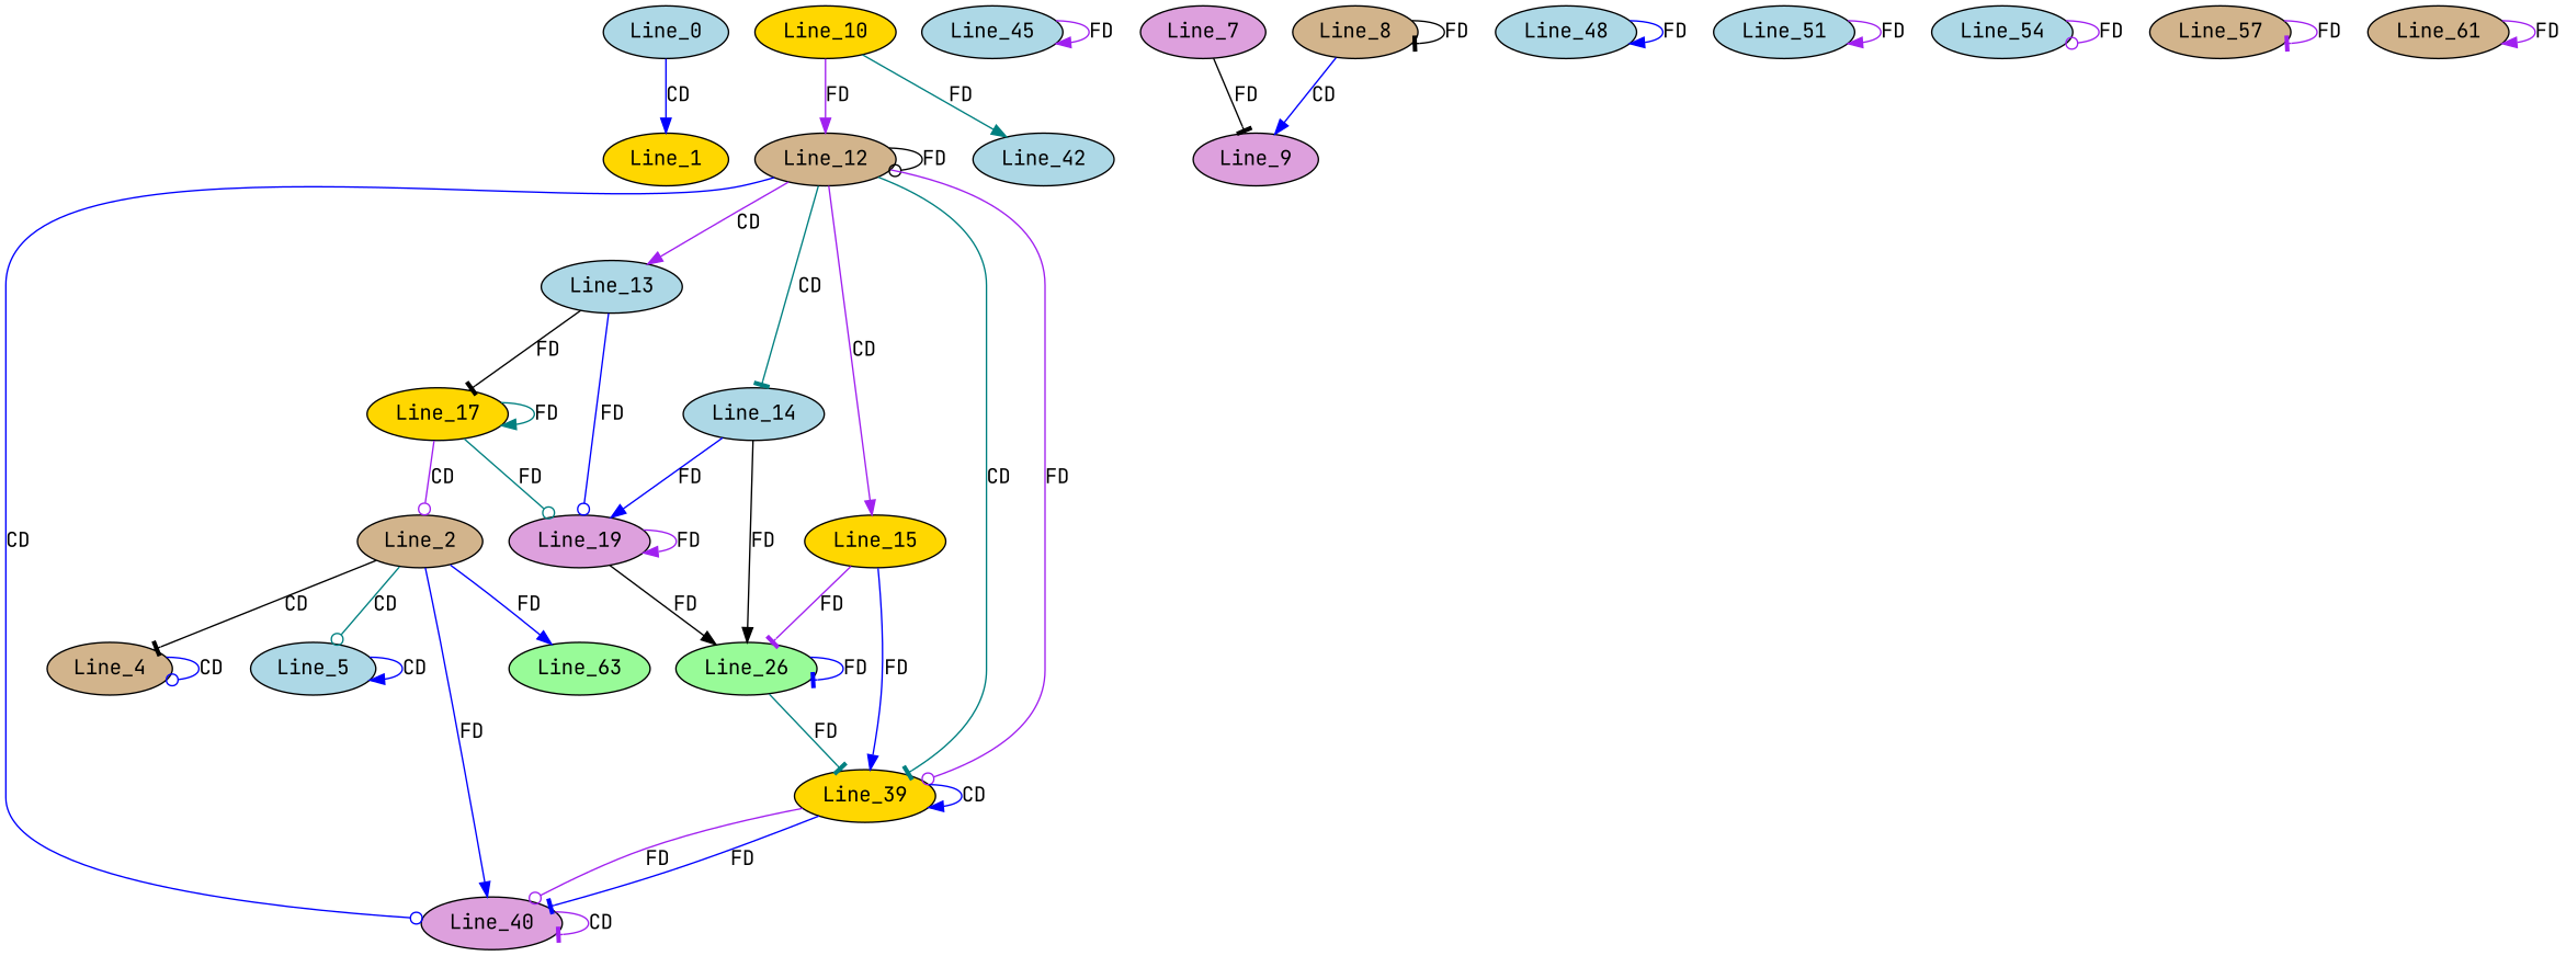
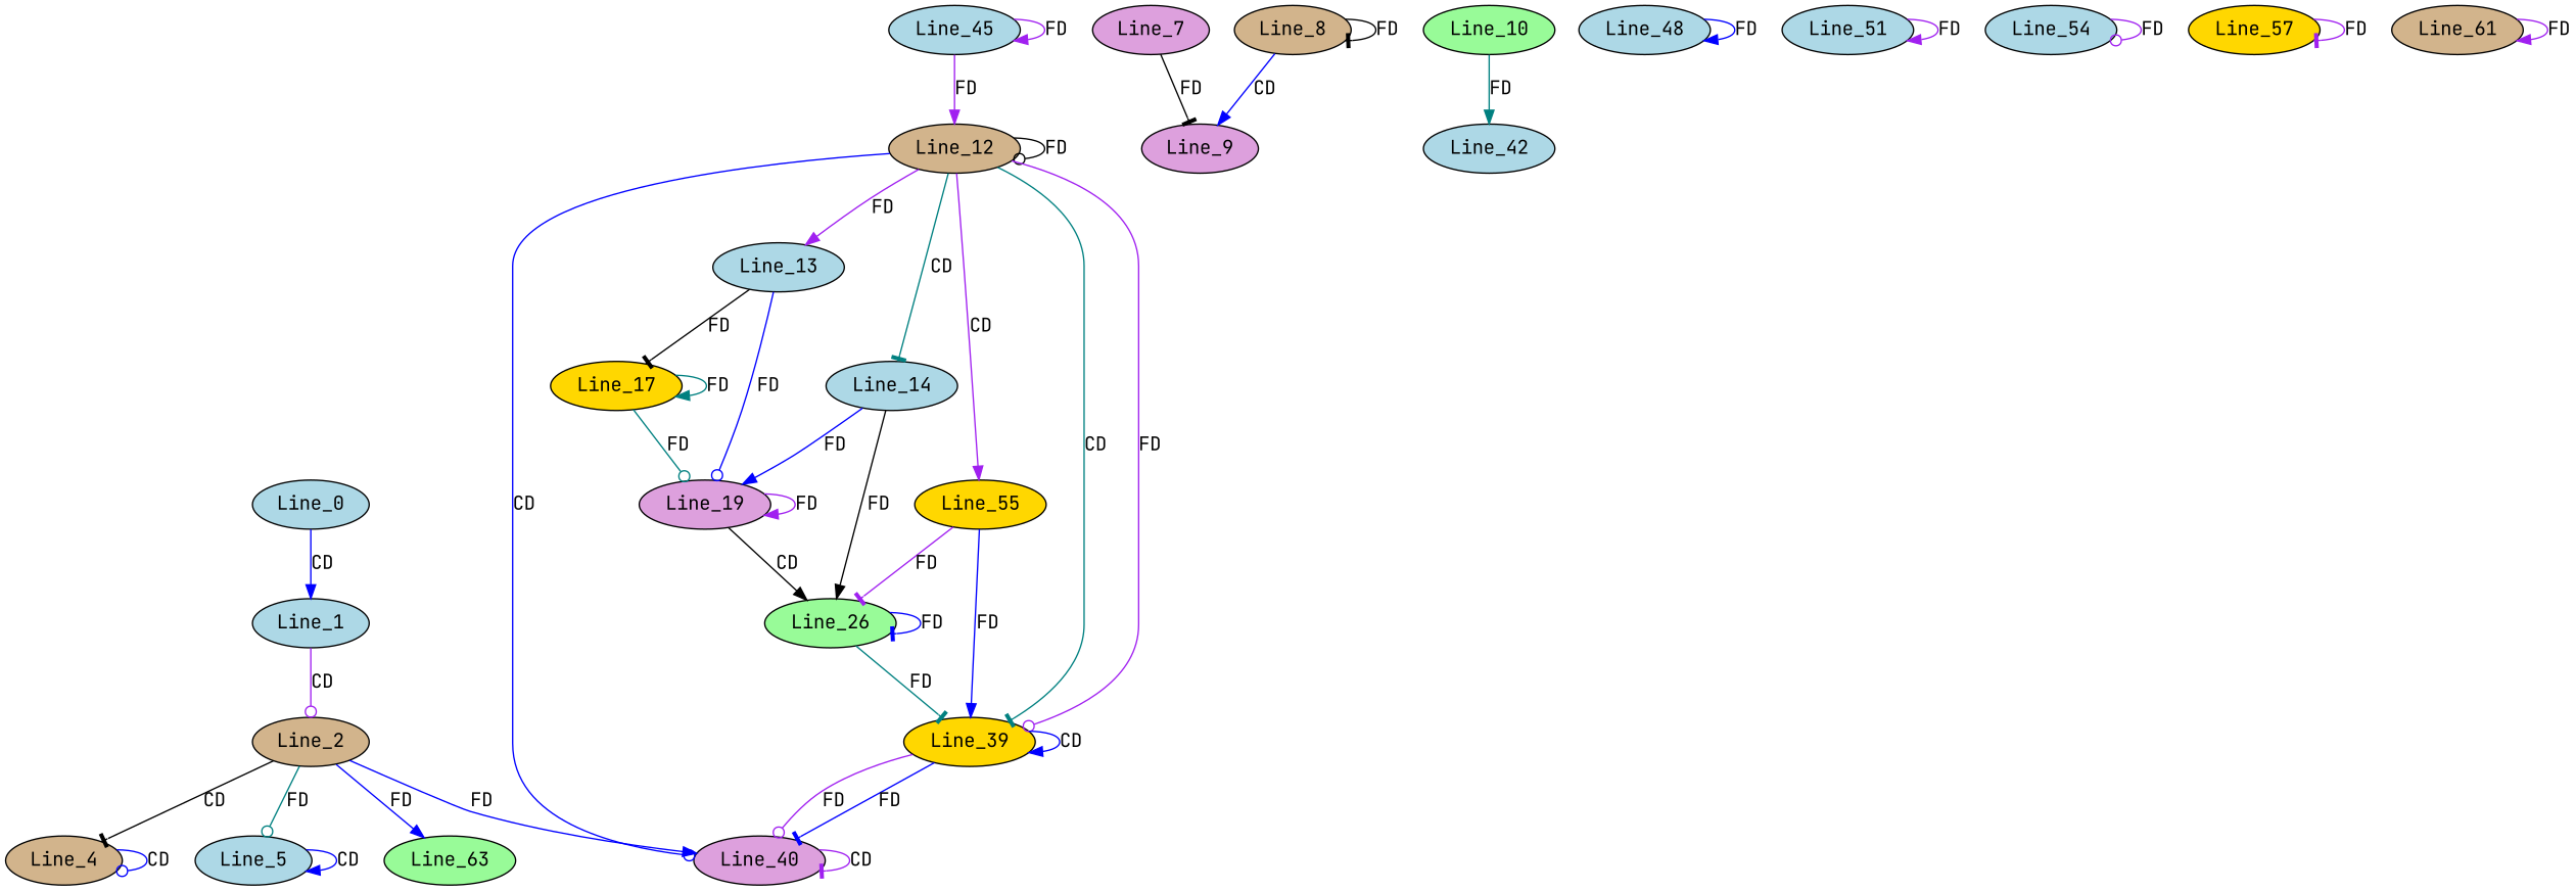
  digraph {
    fontname="JetBrains Mono"
    node [fillcolor=lightblue fontname="JetBrains Mono" style=filled]
    edge [arrowhead=normal color=blue fontname="JetBrains Mono"]
    Line_0
-   Line_1 [fillcolor=gold]
+   Line_1
    Line_2 [fillcolor=tan]
    Line_4 [fillcolor=tan]
    Line_5
    Line_40 [fillcolor=plum]
    Line_63 [fillcolor=palegreen]
    Line_45
    Line_7 [fillcolor=plum]
    Line_9 [fillcolor=plum]
    Line_8 [fillcolor=tan]
    Line_12 [fillcolor=tan]
    Line_13
    Line_14
-   Line_15 [fillcolor=gold]
+   Line_15 [fillcolor=gold label=Line_55]
    Line_39 [fillcolor=gold]
    Line_17 [fillcolor=gold]
    Line_19 [fillcolor=plum]
    Line_26 [fillcolor=palegreen]
-   Line_10 [fillcolor=gold]
+   Line_10 [fillcolor=palegreen]
    Line_42
    Line_48
    Line_51
    Line_54
-   Line_57 [fillcolor=tan]
+   Line_57 [fillcolor=gold]
    Line_61 [fillcolor=tan]
    Line_0 -> Line_1 [label=CD]
-   Line_17 -> Line_2 [arrowhead=odot color=purple label=CD]
+   Line_1 -> Line_2 [arrowhead=odot color=purple label=CD]
    Line_2 -> Line_4 [arrowhead=tee color=black label=CD]
-   Line_2 -> Line_5 [arrowhead=odot color=teal label=CD]
+   Line_2 -> Line_5 [arrowhead=odot color=teal label=FD]
    Line_2 -> Line_40 [label=FD]
    Line_2 -> Line_63 [label=FD]
    Line_4 -> Line_4 [arrowhead=odot label=CD]
    Line_5 -> Line_5 [label=CD]
    Line_40 -> Line_40 [arrowhead=tee color=purple label=CD]
    Line_45 -> Line_45 [color=purple label=FD]
    Line_7 -> Line_9 [arrowhead=tee color=black label=FD]
    Line_8 -> Line_9 [label=CD]
    Line_8 -> Line_8 [arrowhead=tee color=black label=FD]
    Line_12 -> Line_40 [arrowhead=odot label=CD]
    Line_12 -> Line_12 [arrowhead=odot color=black label=FD]
-   Line_12 -> Line_13 [color=purple label=CD]
+   Line_12 -> Line_13 [color=purple label=FD]
    Line_12 -> Line_14 [arrowhead=tee color=teal label=CD]
    Line_12 -> Line_15 [color=purple label=CD]
    Line_12 -> Line_39 [arrowhead=tee color=teal label=CD]
    Line_12 -> Line_39 [arrowhead=odot color=purple label=FD]
    Line_13 -> Line_17 [arrowhead=tee color=black label=FD]
    Line_13 -> Line_19 [arrowhead=odot label=FD]
    Line_14 -> Line_19 [label=FD]
    Line_14 -> Line_26 [color=black label=FD]
    Line_15 -> Line_39 [label=FD]
    Line_15 -> Line_26 [arrowhead=tee color=purple label=FD]
    Line_39 -> Line_40 [arrowhead=odot color=purple label=FD]
    Line_39 -> Line_40 [arrowhead=tee label=FD]
    Line_39 -> Line_39 [label=CD]
    Line_17 -> Line_17 [color=teal label=FD]
    Line_17 -> Line_19 [arrowhead=odot color=teal label=FD]
    Line_19 -> Line_19 [color=purple label=FD]
-   Line_19 -> Line_26 [color=black label=FD]
+   Line_19 -> Line_26 [color=black label=CD]
    Line_26 -> Line_39 [arrowhead=tee color=teal label=FD]
    Line_26 -> Line_26 [arrowhead=tee label=FD]
-   Line_10 -> Line_12 [color=purple label=FD]
+   Line_45 -> Line_12 [color=purple label=FD]
    Line_10 -> Line_42 [color=teal label=FD]
    Line_48 -> Line_48 [label=FD]
    Line_51 -> Line_51 [color=purple label=FD]
    Line_54 -> Line_54 [arrowhead=odot color=purple label=FD]
    Line_57 -> Line_57 [arrowhead=tee color=purple label=FD]
    Line_61 -> Line_61 [color=purple label=FD]
  }
